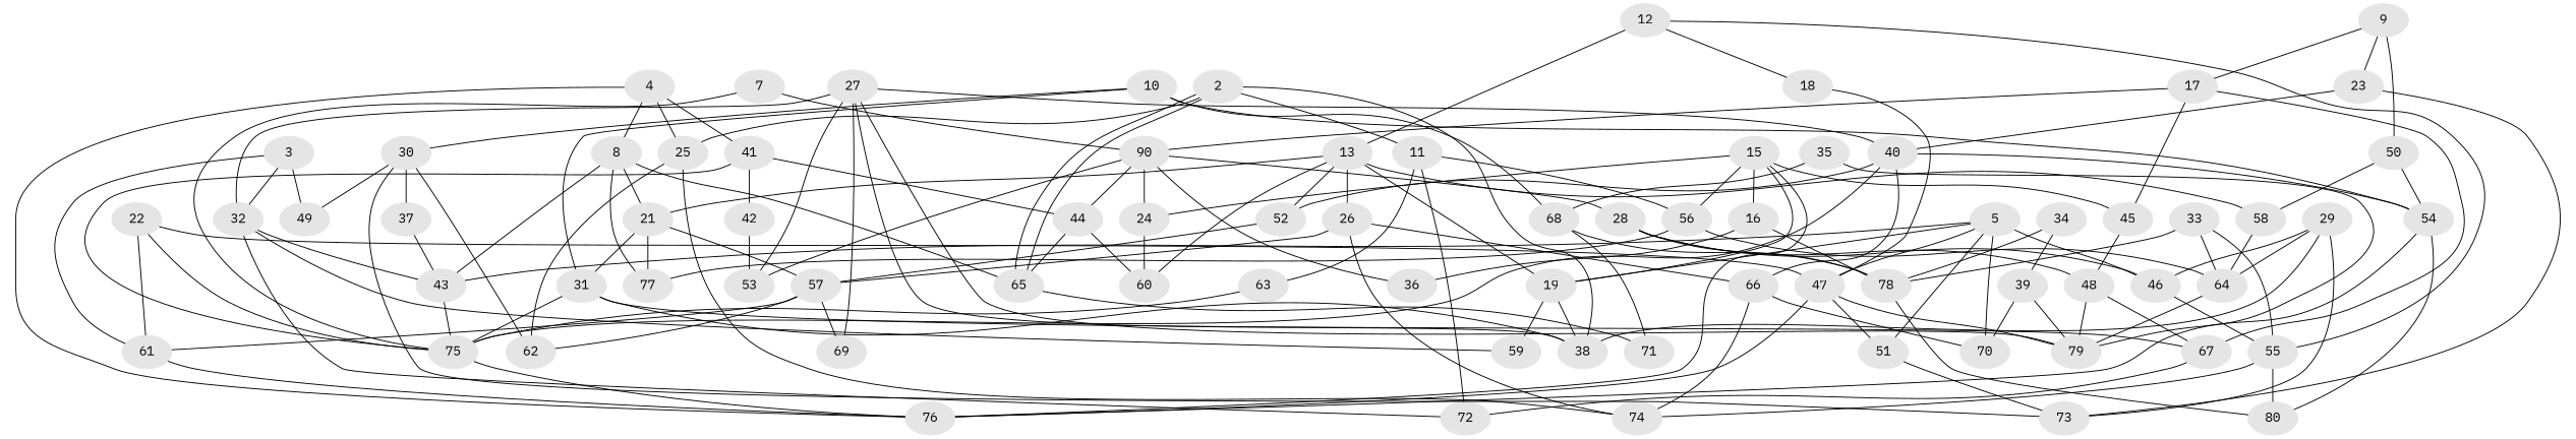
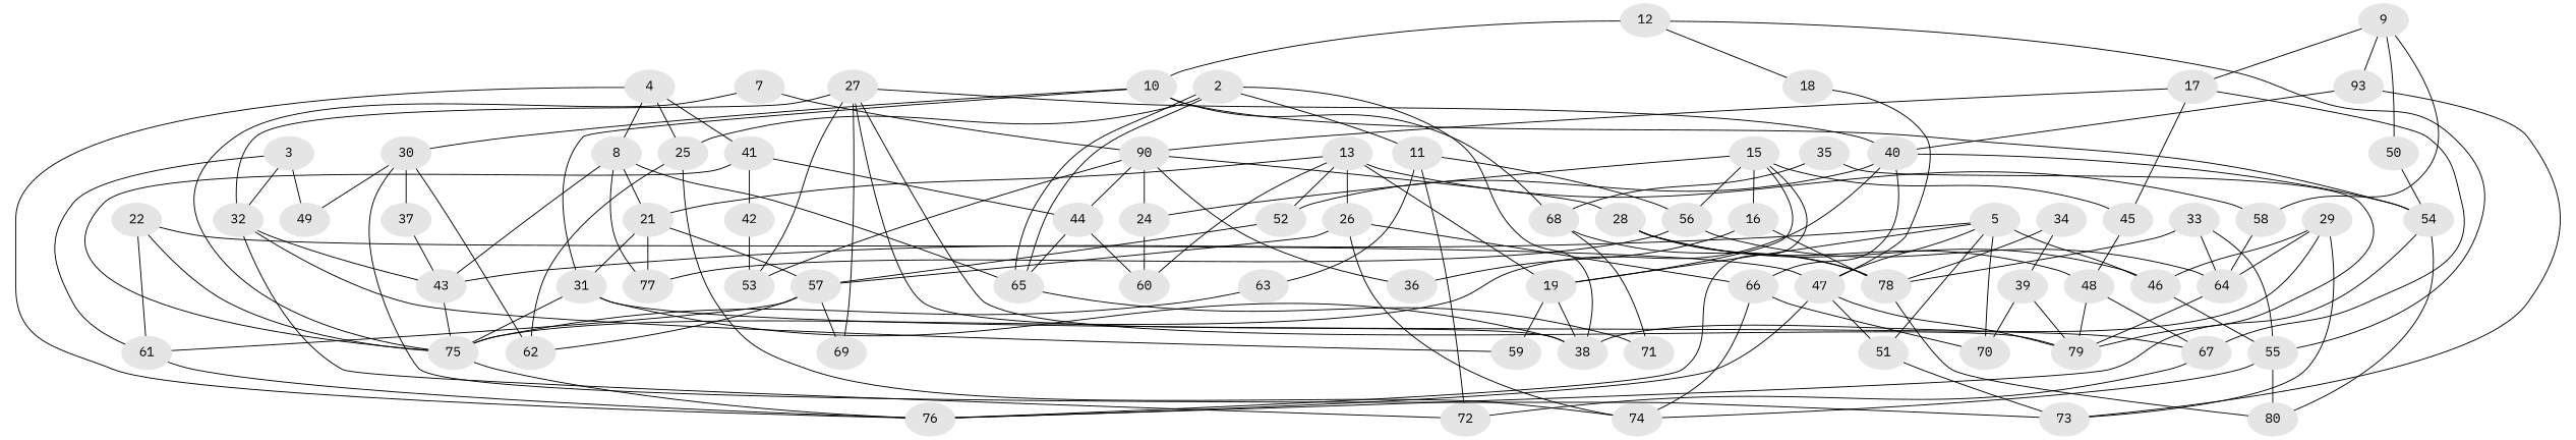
  graph {
    fontname="IBM Plex Mono"
    node [color=gray90 fontname="IBM Plex Mono" style=filled]
    edge [fontname="IBM Plex Mono"]
    33
    55
    78
    64
    2
    11
    25
    38
    65
    56
    63
    72
    62
    74
    71
    3
    32
    49
    61
    43
    59
    76
    4
    8
    41
    21
    77
    75
    44
    42
    5
    70
    19
    46
    47
    51
    79
    73
    58
    n40 [label=90]
    7
    24
    36
    28
    53
    31
    57
    9
    17
-   23
+   23 [label=93]
    50
    45
    67
    40
    54
    10
    30
    68
    37
    80
    12
    13
    18
    26
    52
    60
    66
    15
    16
    48
    69
    22
    27
    29
    34
    39
    35
    33 -- 55
    33 -- 78
    33 -- 64
    55 -- 74
    55 -- 80
    78 -- 80
    64 -- 79
    2 -- 11
    2 -- 25
    2 -- 38
    2 -- 65
    2 -- 65
    11 -- 56
    11 -- 63
    11 -- 72
    25 -- 62
    25 -- 74
    65 -- 71
    56 -- 64
    56 -- 77
    63 -- 75
    3 -- 32
    3 -- 49
    3 -- 61
    32 -- 72
    32 -- 43
    32 -- 59
    61 -- 76
    43 -- 75
    4 -- 25
    4 -- 76
    4 -- 8
    4 -- 41
    8 -- 65
    8 -- 43
    8 -- 21
    8 -- 77
    41 -- 75
    41 -- 44
    41 -- 42
    21 -- 77
    21 -- 31
    21 -- 57
    75 -- 76
    44 -- 65
    44 -- 60
    42 -- 53
    5 -- 43
    5 -- 70
    5 -- 19
    5 -- 46
    5 -- 47
    5 -- 51
    19 -- 38
    19 -- 59
    46 -- 55
    47 -- 76
    47 -- 51
    47 -- 79
    51 -- 73
    58 -- 64
    n40 -- 44
    n40 -- 24
    n40 -- 36
    n40 -- 28
    n40 -- 53
    7 -- 75
    7 -- n40
    24 -- 60
    28 -- 78
    28 -- 46
    28 -- 48
    31 -- 38
    31 -- 75
    31 -- 67
    57 -- 62
    57 -- 61
    57 -- 69
-   50 -- 58
+   9 -- 58
    9 -- 17
    9 -- 23
    9 -- 50
    17 -- n40
    17 -- 45
    17 -- 67
    23 -- 73
    23 -- 40
    50 -- 54
    45 -- 48
    67 -- 72
    40 -- 75
    40 -- 54
    40 -- 52
    40 -- 66
    54 -- 76
    54 -- 80
    10 -- 31
    10 -- 54
    10 -- 30
    10 -- 68
    30 -- 62
    30 -- 49
    30 -- 73
    30 -- 37
    68 -- 78
    68 -- 71
    37 -- 43
    12 -- 55
-   12 -- 13
+   12 -- 10
    12 -- 18
    13 -- 21
    13 -- 19
    13 -- 58
    13 -- 26
    13 -- 52
    13 -- 60
    18 -- 47
    26 -- 74
    26 -- 57
    26 -- 66
    52 -- 57
    66 -- 74
    66 -- 70
    15 -- 56
    15 -- 76
    15 -- 19
    15 -- 24
    15 -- 45
    15 -- 16
    16 -- 78
    16 -- 36
    48 -- 79
    48 -- 67
    22 -- 61
    22 -- 75
    22 -- 47
    27 -- 38
    27 -- 32
    27 -- 79
    27 -- 53
    27 -- 40
    27 -- 69
    29 -- 64
    29 -- 38
    29 -- 46
    29 -- 73
    34 -- 78
    34 -- 39
    39 -- 70
    39 -- 79
    35 -- 79
    35 -- 68
  }
